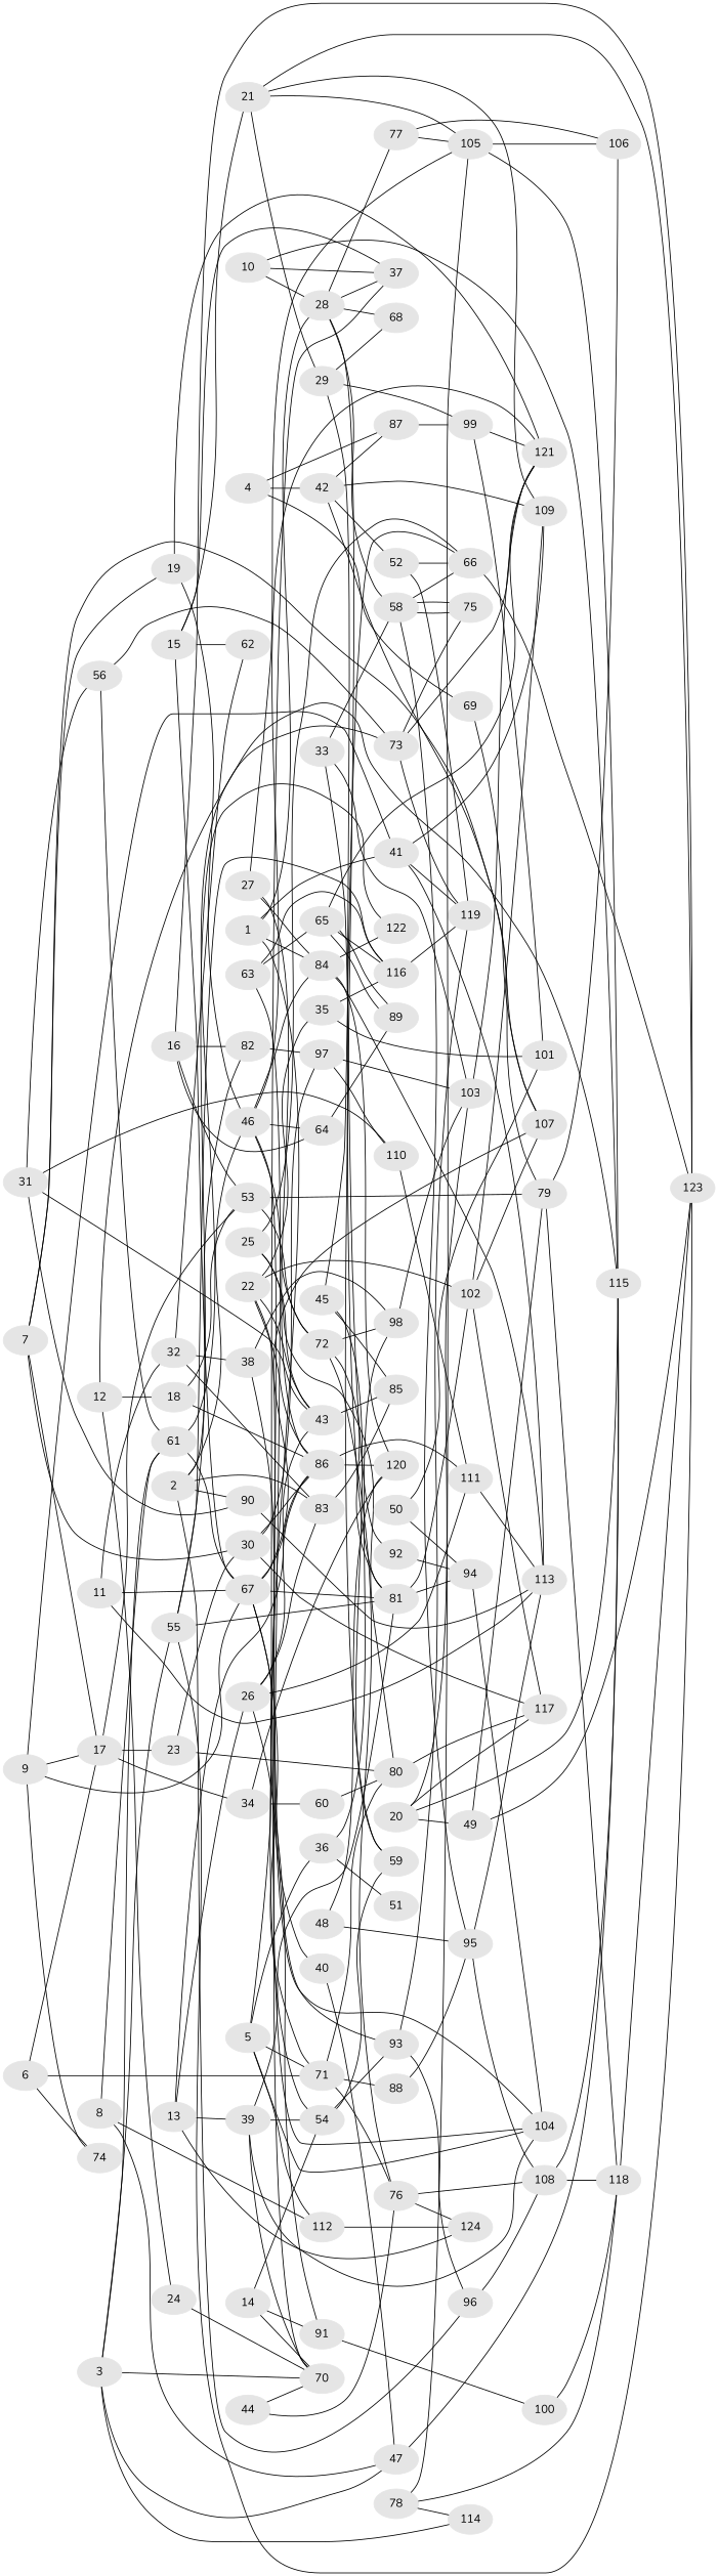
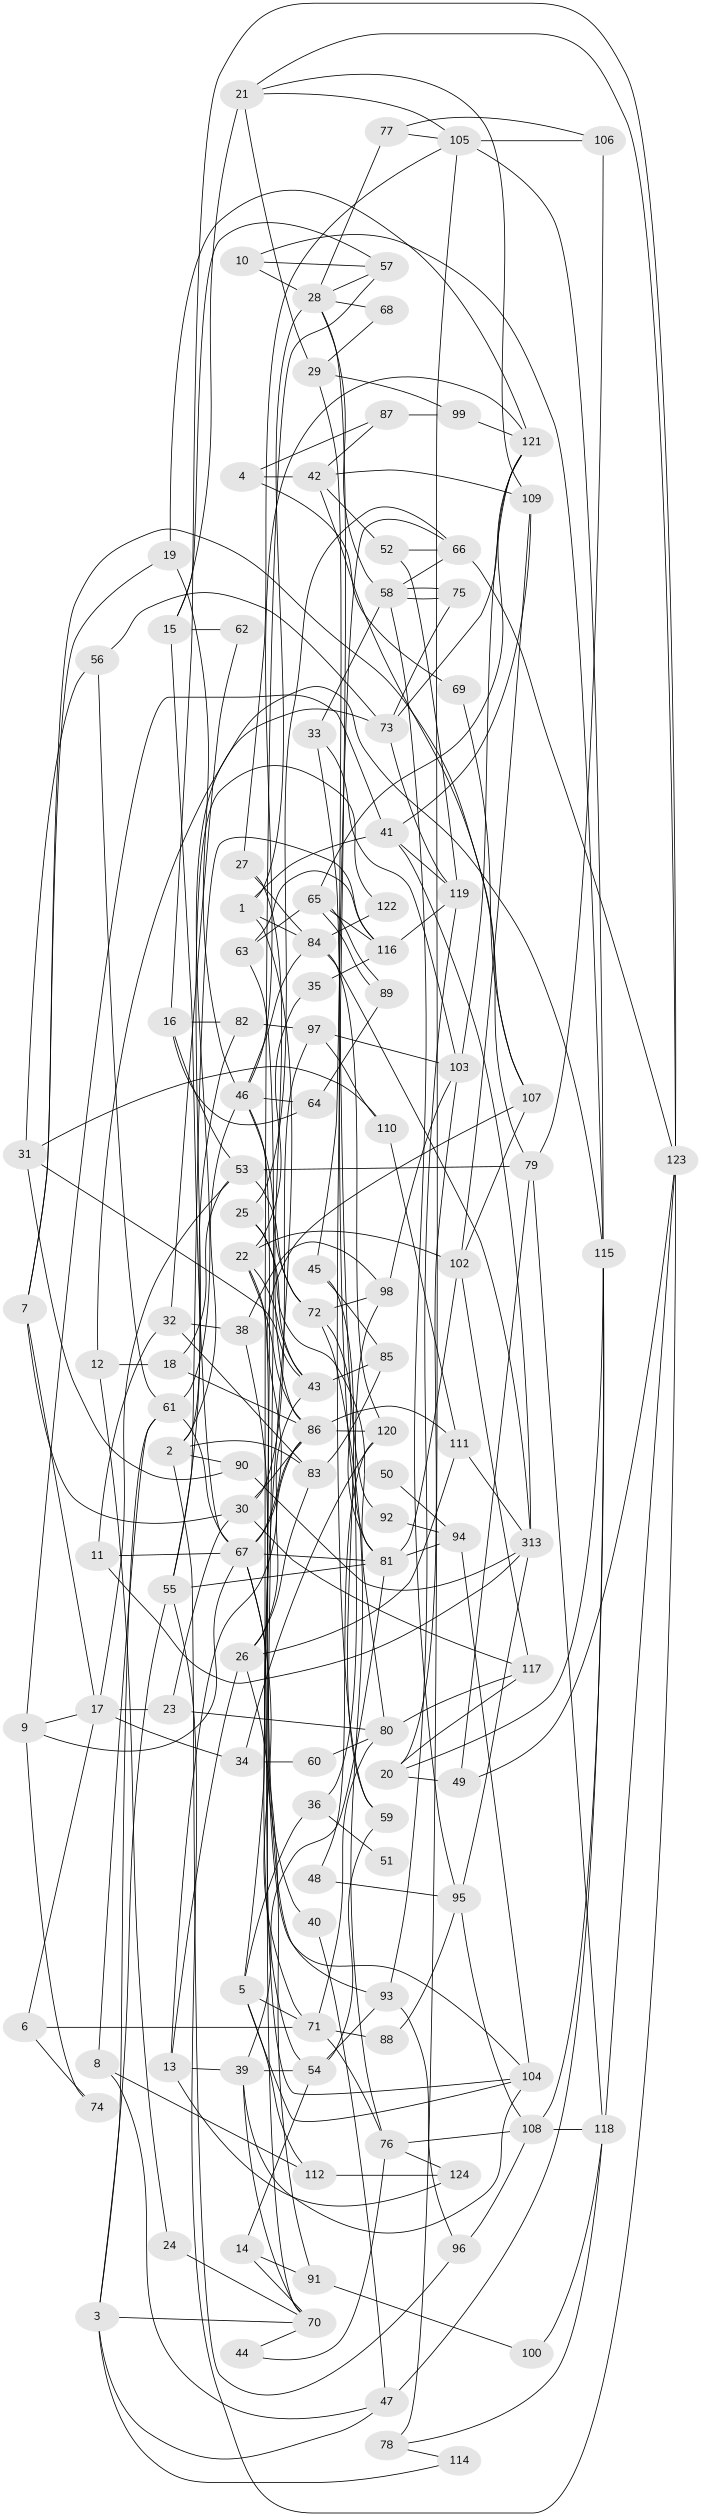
  graph {
    fontname=Nunito
    rankdir=LR
    node [color=gray90 fontname=Nunito style=filled]
    edge [fontname=Nunito]
    1
    28
    40
    41
    84
-   57 [label=37]
+   57
    58
    59
    68
    77
    47
-   113
+   113 [label=313]
    109
    119
    122
    120
    2
    46
    83
    90
    96
    64
    121
    72
    93
    85
    108
    3
    55
    61
    70
    114
    115
    82
    123
    81
    116
    67
    73
    4
    42
    69
    87
    52
    79
    107
    99
    5
    36
    71
    104
    112
    51
    98
    80
    76
    88
    124
    6
    17
    74
    53
    23
    34
    7
    19
    30
    86
    117
    97
    8
    9
    10
    21
    29
    105
    11
    32
    62
    38
    12
    18
    24
    13
    26
    39
    43
    91
    111
    54
    14
    100
    15
    16
    89
    60
    20
    49
    103
    106
    22
    35
    102
-   101
    25
    66
    27
    95
    75
    94
    110
    31
    56
    33
    92
    118
    44
    45
    48
    50
    63
    65
    78
    1 -- 28
    1 -- 40
    1 -- 41
    1 -- 84
    28 -- 57
    28 -- 58
    28 -- 59
    28 -- 68
    28 -- 77
    40 -- 47
    41 -- 113
    41 -- 109
    41 -- 119
    84 -- 113
    84 -- 122
    84 -- 120
    58 -- 66
    58 -- 95
    58 -- 75
    58 -- 75
    77 -- 105
    77 -- 106
    47 -- 115
    2 -- 122
    2 -- 46
    2 -- 83
    2 -- 90
    2 -- 96
    46 -- 84
    46 -- 64
    46 -- 121
    46 -- 72
    46 -- 93
    83 -- 85
    90 -- 113
    96 -- 108
    64 -- 89
    72 -- 81
    72 -- 98
    72 -- 76
    93 -- 119
    93 -- 96
    108 -- 115
    108 -- 118
    3 -- 47
    3 -- 55
    3 -- 61
    3 -- 70
    3 -- 114
    55 -- 82
    55 -- 123
    55 -- 81
    55 -- 116
    61 -- 67
    61 -- 73
    82 -- 97
    81 -- 102
    81 -- 94
    116 -- 119
    67 -- 81
    67 -- 107
    67 -- 71
    67 -- 104
    67 -- 86
    73 -- 119
    73 -- 121
    73 -- 75
    4 -- 42
    4 -- 69
    4 -- 87
    42 -- 109
    42 -- 87
    42 -- 52
    42 -- 79
    69 -- 107
    87 -- 99
    52 -- 119
    52 -- 66
    79 -- 106
    79 -- 118
    99 -- 121
-   99 -- 101
    5 -- 57
    5 -- 36
    5 -- 71
    5 -- 104
    5 -- 112
    36 -- 51
    36 -- 98
    71 -- 80
    71 -- 76
    71 -- 88
    112 -- 124
    98 -- 103
    80 -- 117
    76 -- 108
    76 -- 124
    88 -- 95
    6 -- 71
    6 -- 17
    6 -- 74
    17 -- 53
    17 -- 23
    17 -- 34
    53 -- 72
    53 -- 79
    23 -- 80
    23 -- 30
    34 -- 120
    34 -- 60
    7 -- 107
    7 -- 17
    7 -- 19
    7 -- 30
    19 -- 46
    19 -- 121
    30 -- 86
    30 -- 117
    30 -- 97
    86 -- 120
    86 -- 111
    97 -- 103
    97 -- 110
    8 -- 47
    8 -- 61
    8 -- 112
    9 -- 41
    9 -- 67
    9 -- 17
    9 -- 74
    10 -- 28
    10 -- 57
    10 -- 115
    21 -- 109
    21 -- 123
    21 -- 29
    21 -- 105
    29 -- 68
    29 -- 81
    29 -- 99
    105 -- 115
    105 -- 106
    11 -- 113
    11 -- 67
    11 -- 32
    32 -- 83
    32 -- 62
    32 -- 38
    38 -- 98
    38 -- 54
    12 -- 115
    12 -- 18
    12 -- 24
    18 -- 53
    18 -- 86
    24 -- 70
    13 -- 124
    13 -- 26
    13 -- 39
    13 -- 43
    26 -- 83
    26 -- 86
    26 -- 91
    26 -- 111
    39 -- 70
    39 -- 81
    39 -- 104
    39 -- 54
    43 -- 85
    91 -- 100
    111 -- 113
    54 -- 59
    54 -- 93
    14 -- 70
    14 -- 91
    14 -- 54
    100 -- 118
    15 -- 57
    15 -- 67
    15 -- 21
    15 -- 62
    16 -- 64
    16 -- 82
    16 -- 123
    16 -- 53
    60 -- 80
    20 -- 115
    20 -- 117
    20 -- 49
    20 -- 103
    49 -- 123
    49 -- 79
    103 -- 121
    22 -- 104
    22 -- 86
    22 -- 43
    22 -- 35
    22 -- 102
    35 -- 116
-   35 -- 101
    102 -- 109
    102 -- 107
    102 -- 117
    25 -- 80
    25 -- 43
    25 -- 66
    66 -- 123
    27 -- 84
    27 -- 86
    27 -- 105
    95 -- 113
    95 -- 108
    94 -- 104
    110 -- 111
    31 -- 90
    31 -- 43
    31 -- 110
    31 -- 56
    56 -- 61
    56 -- 73
    33 -- 58
    33 -- 103
    33 -- 92
    92 -- 94
    118 -- 123
    44 -- 70
    44 -- 76
    45 -- 59
    45 -- 85
    45 -- 66
    48 -- 120
    48 -- 95
-   50 -- 101
    50 -- 94
    63 -- 70
    63 -- 116
    63 -- 65
    65 -- 121
    65 -- 116
    65 -- 89
    65 -- 89
    78 -- 114
    78 -- 105
    78 -- 118
  }
